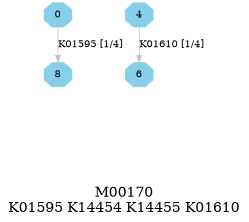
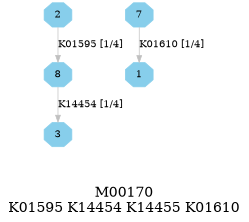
  digraph {
    fontsize=20
    label="M00170\nK01595 K14454 K14455 K01610"
    node [color=skyblue shape=octagon style=filled]
    edge [color=grey]
-   0 [height=.3 width=.3]
-   1 [height=.3 width=.3 label=6]
+   0 [height=.3 width=.3 label=2]
+   1 [height=.3 width=.3]
    n3 [height=.3 label=8 width=.3]
-   4 [height=.3 width=.3]
+   3 [height=.3 width=.3]
+   4 [height=.3 width=.3 label=7]
    subgraph sub_1 {
      0
      1
      n3
+     3
      4
    }
    0 -> n3 [label="K01595 [1/4]"]
+   n3 -> 3 [label="K14454 [1/4]"]
    4 -> 1 [label="K01610 [1/4]"]
  }
